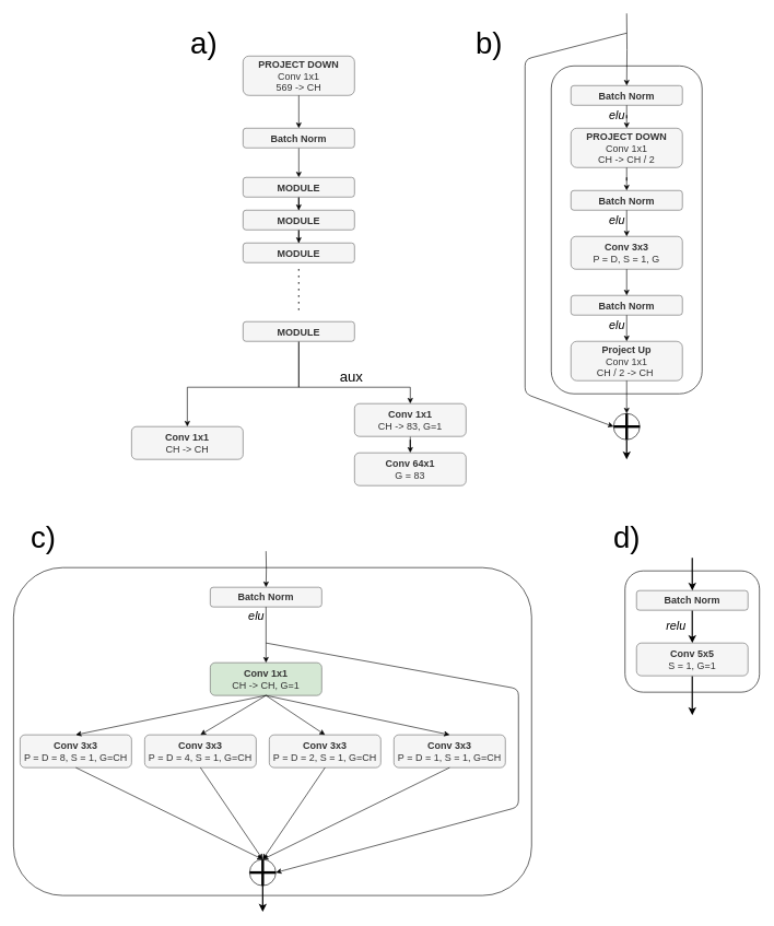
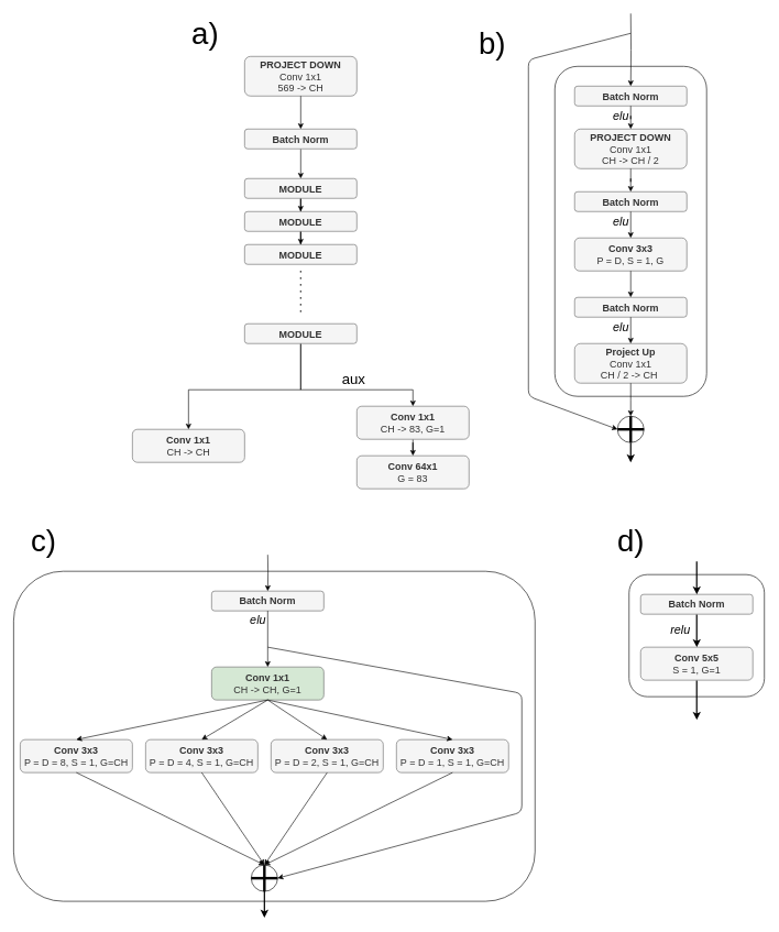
  <mxCell id="0" />
  <mxCell id="1" parent="0" />
  <mxCell id="2" value="" style="rounded=1;whiteSpace=wrap;html=1;shadow=0;glass=0;comic=0;gradientColor=none;fontSize=46;" parent="1" vertex="1"><mxGeometry x="952.5" y="870" width="205" height="185" as="geometry" /></mxCell>
  <mxCell id="3" value="" style="edgeStyle=orthogonalEdgeStyle;rounded=0;orthogonalLoop=1;jettySize=auto;html=1;startArrow=none;startFill=0;endArrow=classic;endFill=1;strokeWidth=2;fontSize=46;" parent="1" source="4" edge="1"><mxGeometry relative="1" as="geometry"><mxPoint x="955" y="700" as="targetPoint" /></mxGeometry></mxCell>
  <mxCell id="4" value="" style="ellipse;whiteSpace=wrap;html=1;aspect=fixed;fontSize=15;rotation=-180;" parent="1" vertex="1"><mxGeometry x="935" y="630" width="40" height="40" as="geometry" /></mxCell>
  <mxCell id="5" value="" style="endArrow=none;html=1;strokeWidth=4;fontSize=15;entryX=0.5;entryY=0;entryDx=0;entryDy=0;exitX=0.5;exitY=1;exitDx=0;exitDy=0;" parent="1" source="4" target="4" edge="1"><mxGeometry width="50" height="50" relative="1" as="geometry"><mxPoint x="860" y="400" as="sourcePoint" /><mxPoint x="810" y="450" as="targetPoint" /></mxGeometry></mxCell>
  <mxCell id="6" value="" style="endArrow=none;html=1;strokeWidth=4;fontSize=15;entryX=0;entryY=0.5;entryDx=0;entryDy=0;exitX=1;exitY=0.5;exitDx=0;exitDy=0;" parent="1" source="4" target="4" edge="1"><mxGeometry width="50" height="50" relative="1" as="geometry"><mxPoint x="850" y="550" as="sourcePoint" /><mxPoint x="800" y="600" as="targetPoint" /></mxGeometry></mxCell>
  <mxCell id="7" value="" style="rounded=1;whiteSpace=wrap;html=1;fontSize=15;rotation=-180;" parent="1" vertex="1"><mxGeometry x="840" y="100" width="230" height="500" as="geometry" /></mxCell>
  <mxCell id="8" value="&lt;b&gt;Batch Norm&lt;/b&gt;" style="rounded=1;whiteSpace=wrap;html=1;fontSize=15;fillColor=#f5f5f5;strokeColor=#666666;fontColor=#333333;rotation=0;direction=east;" parent="1" vertex="1"><mxGeometry x="870" y="130" width="170" height="30" as="geometry" /></mxCell>
  <mxCell id="9" value="&lt;b&gt;PROJECT DOWN&lt;/b&gt;&lt;br&gt;Conv 1x1&lt;br&gt;CH -&amp;gt; CH / 2" style="rounded=1;whiteSpace=wrap;html=1;fontSize=15;fillColor=#f5f5f5;strokeColor=#666666;fontColor=#333333;rotation=0;" parent="1" vertex="1"><mxGeometry x="870" y="195" width="170" height="60" as="geometry" /></mxCell>
  <mxCell id="10" value="" style="edgeStyle=orthogonalEdgeStyle;rounded=0;orthogonalLoop=1;jettySize=auto;html=1;fontSize=25;" parent="1" source="8" target="9" edge="1"><mxGeometry relative="1" as="geometry" /></mxCell>
  <mxCell id="11" value="&lt;b&gt;Conv 3x3&lt;/b&gt;&lt;br&gt;P = D, S = 1, G" style="rounded=1;whiteSpace=wrap;html=1;fontSize=15;fillColor=#f5f5f5;strokeColor=#666666;fontColor=#333333;rotation=0;" parent="1" vertex="1"><mxGeometry x="870" y="360" width="170" height="50" as="geometry" /></mxCell>
  <mxCell id="12" value="&lt;b&gt;Project Up&lt;/b&gt;&lt;br&gt;Conv 1x1&lt;br&gt;CH / 2 -&amp;gt; CH&amp;nbsp;" style="rounded=1;whiteSpace=wrap;html=1;fontSize=15;fillColor=#f5f5f5;strokeColor=#666666;fontColor=#333333;rotation=0;" parent="1" vertex="1"><mxGeometry x="870" y="520" width="170" height="60" as="geometry" /></mxCell>
  <mxCell id="13" value="&lt;i&gt;elu&lt;/i&gt;" style="text;html=1;align=center;verticalAlign=middle;resizable=0;points=[];autosize=1;fontSize=18;rotation=0;" parent="1" vertex="1"><mxGeometry x="920" y="160" width="40" height="30" as="geometry" /></mxCell>
  <mxCell id="14" value="&lt;i&gt;elu&lt;/i&gt;" style="text;html=1;align=center;verticalAlign=middle;resizable=0;points=[];autosize=1;fontSize=18;rotation=0;" parent="1" vertex="1"><mxGeometry x="920" y="320" width="40" height="30" as="geometry" /></mxCell>
  <mxCell id="15" value="&lt;i&gt;elu&lt;/i&gt;" style="text;html=1;align=center;verticalAlign=middle;resizable=0;points=[];autosize=1;fontSize=18;rotation=0;" parent="1" vertex="1"><mxGeometry x="920" y="480" width="40" height="30" as="geometry" /></mxCell>
  <mxCell id="16" value="&lt;b&gt;Batch Norm&lt;/b&gt;" style="rounded=1;whiteSpace=wrap;html=1;fontSize=15;comic=0;shadow=0;glass=0;fillColor=#f5f5f5;strokeColor=#666666;fontColor=#333333;rotation=0;" parent="1" vertex="1"><mxGeometry x="870" y="290" width="170" height="30" as="geometry" /></mxCell>
  <mxCell id="17" value="" style="edgeStyle=orthogonalEdgeStyle;rounded=0;orthogonalLoop=1;jettySize=auto;html=1;fontSize=25;entryX=0.5;entryY=0;entryDx=0;entryDy=0;" parent="1" source="9" target="16" edge="1"><mxGeometry relative="1" as="geometry"><mxPoint x="955" y="290" as="targetPoint" /></mxGeometry></mxCell>
  <mxCell id="18" value="" style="edgeStyle=orthogonalEdgeStyle;rounded=0;orthogonalLoop=1;jettySize=auto;html=1;fontSize=25;exitX=0.5;exitY=1;exitDx=0;exitDy=0;" parent="1" source="16" target="11" edge="1"><mxGeometry relative="1" as="geometry"><mxPoint x="955" y="340" as="sourcePoint" /></mxGeometry></mxCell>
  <mxCell id="19" value="&lt;b&gt;Batch Norm&lt;/b&gt;" style="rounded=1;whiteSpace=wrap;html=1;fontSize=15;fillColor=#f5f5f5;strokeColor=#666666;fontColor=#333333;rotation=0;" parent="1" vertex="1"><mxGeometry x="870" y="450" width="170" height="30" as="geometry" /></mxCell>
  <mxCell id="20" value="" style="edgeStyle=orthogonalEdgeStyle;rounded=0;orthogonalLoop=1;jettySize=auto;html=1;fontSize=25;entryX=0.5;entryY=0;entryDx=0;entryDy=0;" parent="1" source="11" target="19" edge="1"><mxGeometry relative="1" as="geometry"><mxPoint x="955" y="470" as="targetPoint" /></mxGeometry></mxCell>
  <mxCell id="21" value="" style="edgeStyle=orthogonalEdgeStyle;rounded=0;orthogonalLoop=1;jettySize=auto;html=1;fontSize=25;exitX=0.5;exitY=1;exitDx=0;exitDy=0;" parent="1" source="19" target="12" edge="1"><mxGeometry relative="1" as="geometry"><mxPoint x="955" y="520" as="sourcePoint" /></mxGeometry></mxCell>
  <mxCell id="22" value="" style="edgeStyle=orthogonalEdgeStyle;rounded=0;orthogonalLoop=1;jettySize=auto;html=1;fontSize=25;exitX=0.5;exitY=1;exitDx=0;exitDy=0;" parent="1" source="12" edge="1"><mxGeometry relative="1" as="geometry"><mxPoint x="945" y="400" as="sourcePoint" /><mxPoint x="955" y="630" as="targetPoint" /></mxGeometry></mxCell>
  <mxCell id="23" value="" style="edgeStyle=orthogonalEdgeStyle;rounded=0;orthogonalLoop=1;jettySize=auto;html=1;fontSize=25;entryX=0.5;entryY=0;entryDx=0;entryDy=0;" parent="1" target="8" edge="1"><mxGeometry relative="1" as="geometry"><mxPoint x="955" y="20" as="sourcePoint" /><mxPoint x="945" y="190" as="targetPoint" /></mxGeometry></mxCell>
  <mxCell id="24" value="" style="endArrow=classic;html=1;strokeWidth=1;fontSize=15;entryX=1;entryY=0.5;entryDx=0;entryDy=0;" parent="1" target="4" edge="1"><mxGeometry width="50" height="50" relative="1" as="geometry"><mxPoint x="955" y="50" as="sourcePoint" /><mxPoint x="950" y="630" as="targetPoint" /><Array as="points"><mxPoint x="800" y="90" /><mxPoint x="800" y="600" /></Array></mxGeometry></mxCell>
  <mxCell id="25" value="" style="rounded=1;whiteSpace=wrap;html=1;fontSize=15;rotation=-180;" parent="1" vertex="1"><mxGeometry x="20" y="865" width="790" height="500" as="geometry" /></mxCell>
  <mxCell id="26" value="&lt;b&gt;Batch Norm&lt;/b&gt;" style="rounded=1;whiteSpace=wrap;html=1;fontSize=15;fillColor=#f5f5f5;strokeColor=#666666;fontColor=#333333;rotation=0;" parent="1" vertex="1"><mxGeometry x="320" y="895" width="170" height="30" as="geometry" /></mxCell>
  <mxCell id="27" value="&lt;b&gt;Conv 1x1&lt;/b&gt;&lt;br&gt;CH -&amp;gt; CH, G=1" style="rounded=1;whiteSpace=wrap;html=1;fontSize=15;fillColor=#d5e8d4;strokeColor=#666666;fontColor=#333333;rotation=0;" parent="1" vertex="1"><mxGeometry x="320" y="1010" width="170" height="50" as="geometry" /></mxCell>
  <mxCell id="28" value="" style="edgeStyle=orthogonalEdgeStyle;rounded=0;orthogonalLoop=1;jettySize=auto;html=1;startArrow=none;startFill=0;endArrow=classic;endFill=1;strokeWidth=1;fontSize=15;" parent="1" source="26" target="27" edge="1"><mxGeometry relative="1" as="geometry" /></mxCell>
  <mxCell id="29" value="&lt;b&gt;Conv 3x3&lt;/b&gt;&lt;br&gt;P = D = 1, S = 1, G=CH" style="rounded=1;whiteSpace=wrap;html=1;fontSize=15;fillColor=#f5f5f5;strokeColor=#666666;fontColor=#333333;rotation=0;" parent="1" vertex="1"><mxGeometry x="600" y="1120" width="170" height="50" as="geometry" /></mxCell>
  <mxCell id="30" value="&lt;b&gt;Conv 3x3&lt;/b&gt;&lt;br&gt;P = D = 2, S = 1, G=CH" style="rounded=1;whiteSpace=wrap;html=1;fontSize=15;fillColor=#f5f5f5;strokeColor=#666666;fontColor=#333333;rotation=0;" parent="1" vertex="1"><mxGeometry x="410" y="1120" width="170" height="50" as="geometry" /></mxCell>
  <mxCell id="31" value="&lt;b&gt;Conv 3x3&lt;/b&gt;&lt;br&gt;P = D = 4, S = 1, G=CH" style="rounded=1;whiteSpace=wrap;html=1;fontSize=15;fillColor=#f5f5f5;strokeColor=#666666;fontColor=#333333;rotation=0;" parent="1" vertex="1"><mxGeometry x="220" y="1120" width="170" height="50" as="geometry" /></mxCell>
  <mxCell id="32" value="&lt;b&gt;Conv 3x3&lt;/b&gt;&lt;br&gt;P = D = 8, S = 1, G=CH" style="rounded=1;whiteSpace=wrap;html=1;fontSize=15;fillColor=#f5f5f5;strokeColor=#666666;fontColor=#333333;rotation=0;" parent="1" vertex="1"><mxGeometry x="30" y="1120" width="170" height="50" as="geometry" /></mxCell>
  <mxCell id="33" value="&lt;i&gt;elu&lt;/i&gt;" style="text;html=1;align=center;verticalAlign=middle;resizable=0;points=[];autosize=1;fontSize=18;rotation=0;" parent="1" vertex="1"><mxGeometry x="370" y="925" width="40" height="30" as="geometry" /></mxCell>
  <mxCell id="34" value="" style="edgeStyle=orthogonalEdgeStyle;rounded=0;orthogonalLoop=1;jettySize=auto;html=1;fontSize=25;entryX=0.5;entryY=0;entryDx=0;entryDy=0;" parent="1" target="26" edge="1"><mxGeometry relative="1" as="geometry"><mxPoint x="405" y="840" as="sourcePoint" /><mxPoint x="1035" y="940" as="targetPoint" /></mxGeometry></mxCell>
  <mxCell id="35" value="" style="edgeStyle=orthogonalEdgeStyle;rounded=0;orthogonalLoop=1;jettySize=auto;html=1;startArrow=none;startFill=0;endArrow=classic;endFill=1;strokeWidth=2;fontSize=46;" parent="1" source="36" edge="1"><mxGeometry relative="1" as="geometry"><mxPoint x="400" y="1390" as="targetPoint" /></mxGeometry></mxCell>
  <mxCell id="36" value="" style="ellipse;whiteSpace=wrap;html=1;aspect=fixed;fontSize=15;rotation=-180;" parent="1" vertex="1"><mxGeometry x="380" y="1310" width="40" height="40" as="geometry" /></mxCell>
  <mxCell id="37" value="" style="endArrow=none;html=1;strokeWidth=4;fontSize=15;entryX=0.5;entryY=0;entryDx=0;entryDy=0;exitX=0.5;exitY=1;exitDx=0;exitDy=0;" parent="1" source="36" target="36" edge="1"><mxGeometry width="50" height="50" relative="1" as="geometry"><mxPoint x="395" y="1160" as="sourcePoint" /><mxPoint x="345" y="1210" as="targetPoint" /></mxGeometry></mxCell>
  <mxCell id="38" value="" style="endArrow=none;html=1;strokeWidth=4;fontSize=15;entryX=0;entryY=0.5;entryDx=0;entryDy=0;exitX=1;exitY=0.5;exitDx=0;exitDy=0;" parent="1" source="36" target="36" edge="1"><mxGeometry width="50" height="50" relative="1" as="geometry"><mxPoint x="385" y="1310" as="sourcePoint" /><mxPoint x="335" y="1360" as="targetPoint" /></mxGeometry></mxCell>
  <mxCell id="39" value="" style="endArrow=classic;html=1;strokeWidth=1;fontSize=15;" parent="1" edge="1"><mxGeometry width="50" height="50" relative="1" as="geometry"><mxPoint x="405" y="980" as="sourcePoint" /><mxPoint x="420" y="1330" as="targetPoint" /><Array as="points"><mxPoint x="790" y="1050" /><mxPoint x="790" y="1230" /></Array></mxGeometry></mxCell>
  <mxCell id="40" value="&lt;b&gt;PROJECT DOWN&lt;/b&gt;&lt;br&gt;Conv 1x1&lt;br&gt;569 -&amp;gt; CH" style="rounded=1;whiteSpace=wrap;html=1;fontSize=15;fillColor=#f5f5f5;strokeColor=#666666;fontColor=#333333;rotation=0;" parent="1" vertex="1"><mxGeometry x="370" y="85" width="170" height="60" as="geometry" /></mxCell>
  <mxCell id="41" value="" style="edgeStyle=orthogonalEdgeStyle;rounded=0;orthogonalLoop=1;jettySize=auto;html=1;startArrow=none;startFill=0;endArrow=classic;endFill=1;strokeWidth=1;fontSize=22;" parent="1" source="42" target="44" edge="1"><mxGeometry relative="1" as="geometry" /></mxCell>
  <mxCell id="42" value="&lt;b&gt;Batch Norm&lt;/b&gt;" style="rounded=1;whiteSpace=wrap;html=1;fontSize=15;fillColor=#f5f5f5;strokeColor=#666666;fontColor=#333333;rotation=0;direction=east;" parent="1" vertex="1"><mxGeometry x="370" y="195" width="170" height="30" as="geometry" /></mxCell>
  <mxCell id="43" value="" style="edgeStyle=orthogonalEdgeStyle;rounded=0;orthogonalLoop=1;jettySize=auto;html=1;startArrow=none;startFill=0;endArrow=classic;endFill=1;strokeWidth=1;fontSize=22;" parent="1" source="44" target="46" edge="1"><mxGeometry relative="1" as="geometry" /></mxCell>
  <mxCell id="44" value="&lt;b&gt;MODULE&lt;/b&gt;" style="rounded=1;whiteSpace=wrap;html=1;fontSize=15;fillColor=#f5f5f5;strokeColor=#666666;fontColor=#333333;rotation=0;direction=east;" parent="1" vertex="1"><mxGeometry x="370" y="270" width="170" height="30" as="geometry" /></mxCell>
  <mxCell id="45" value="" style="edgeStyle=orthogonalEdgeStyle;rounded=0;orthogonalLoop=1;jettySize=auto;html=1;startArrow=none;startFill=0;endArrow=classic;endFill=1;strokeWidth=1;fontSize=22;" parent="1" source="46" target="48" edge="1"><mxGeometry relative="1" as="geometry" /></mxCell>
  <mxCell id="46" value="&lt;b&gt;MODULE&lt;/b&gt;" style="rounded=1;whiteSpace=wrap;html=1;fontSize=15;fillColor=#f5f5f5;strokeColor=#666666;fontColor=#333333;rotation=0;direction=east;" parent="1" vertex="1"><mxGeometry x="370" y="320" width="170" height="30" as="geometry" /></mxCell>
  <mxCell id="47" value="" style="edgeStyle=orthogonalEdgeStyle;rounded=0;orthogonalLoop=1;jettySize=auto;html=1;startArrow=none;startFill=0;endArrow=none;endFill=0;strokeWidth=2;fontSize=22;dashed=1;dashPattern=1 4;" parent="1" edge="1"><mxGeometry relative="1" as="geometry"><mxPoint x="455" y="410" as="sourcePoint" /><mxPoint x="455" y="480" as="targetPoint" /></mxGeometry></mxCell>
  <mxCell id="48" value="&lt;b&gt;MODULE&lt;/b&gt;" style="rounded=1;whiteSpace=wrap;html=1;fontSize=15;fillColor=#f5f5f5;strokeColor=#666666;fontColor=#333333;rotation=0;direction=east;" parent="1" vertex="1"><mxGeometry x="370" y="370" width="170" height="30" as="geometry" /></mxCell>
  <mxCell id="49" value="" style="endArrow=classic;html=1;strokeWidth=1;fontSize=22;exitX=0.5;exitY=1;exitDx=0;exitDy=0;entryX=0.5;entryY=0;entryDx=0;entryDy=0;" parent="1" source="40" target="42" edge="1"><mxGeometry width="50" height="50" relative="1" as="geometry"><mxPoint x="420" y="320" as="sourcePoint" /><mxPoint x="470" y="270" as="targetPoint" /></mxGeometry></mxCell>
  <mxCell id="50" value="" style="edgeStyle=orthogonalEdgeStyle;rounded=0;orthogonalLoop=1;jettySize=auto;html=1;startArrow=none;startFill=0;endArrow=classic;endFill=1;strokeWidth=1;fontSize=22;entryX=0.5;entryY=0;entryDx=0;entryDy=0;" parent="1" source="52" target="54" edge="1"><mxGeometry relative="1" as="geometry"><mxPoint x="285" y="660" as="targetPoint" /><Array as="points"><mxPoint x="455" y="590" /><mxPoint x="285" y="590" /></Array></mxGeometry></mxCell>
  <mxCell id="51" value="" style="edgeStyle=orthogonalEdgeStyle;rounded=0;orthogonalLoop=1;jettySize=auto;html=1;startArrow=none;startFill=0;endArrow=classic;endFill=1;strokeWidth=1;fontSize=22;" parent="1" source="52" target="56" edge="1"><mxGeometry relative="1" as="geometry"><mxPoint x="625" y="660" as="targetPoint" /><Array as="points"><mxPoint x="455" y="590" /><mxPoint x="625" y="590" /></Array></mxGeometry></mxCell>
  <mxCell id="52" value="&lt;b&gt;MODULE&lt;/b&gt;" style="rounded=1;whiteSpace=wrap;html=1;fontSize=15;fillColor=#f5f5f5;strokeColor=#666666;fontColor=#333333;rotation=0;direction=east;" parent="1" vertex="1"><mxGeometry x="370" y="490" width="170" height="30" as="geometry" /></mxCell>
  <mxCell id="53" value="aux" style="text;html=1;align=center;verticalAlign=middle;resizable=0;points=[];autosize=1;fontSize=22;" parent="1" vertex="1"><mxGeometry x="510" y="560" width="50" height="30" as="geometry" /></mxCell>
  <mxCell id="54" value="&lt;b&gt;Conv 1x1&lt;/b&gt;&lt;br&gt;CH -&amp;gt; CH" style="rounded=1;whiteSpace=wrap;html=1;fontSize=15;fillColor=#f5f5f5;strokeColor=#666666;fontColor=#333333;rotation=0;" parent="1" vertex="1"><mxGeometry x="200" y="650" width="170" height="50" as="geometry" /></mxCell>
  <mxCell id="55" value="" style="edgeStyle=orthogonalEdgeStyle;rounded=0;orthogonalLoop=1;jettySize=auto;html=1;startArrow=none;startFill=0;endArrow=classic;endFill=1;strokeWidth=1;fontSize=22;" parent="1" source="56" target="57" edge="1"><mxGeometry relative="1" as="geometry" /></mxCell>
  <mxCell id="56" value="&lt;b&gt;Conv 1x1&lt;/b&gt;&lt;br&gt;CH -&amp;gt; 83, G=1" style="rounded=1;whiteSpace=wrap;html=1;fontSize=15;fillColor=#f5f5f5;strokeColor=#666666;fontColor=#333333;rotation=0;" parent="1" vertex="1"><mxGeometry x="540" y="615" width="170" height="50" as="geometry" /></mxCell>
  <mxCell id="57" value="&lt;b&gt;Conv 64x1&lt;/b&gt;&lt;br&gt;G = 83" style="rounded=1;whiteSpace=wrap;html=1;fontSize=15;fillColor=#f5f5f5;strokeColor=#666666;fontColor=#333333;rotation=0;" parent="1" vertex="1"><mxGeometry x="540" y="690" width="170" height="50" as="geometry" /></mxCell>
- <mxCell id="58" value="a)" style="text;html=1;align=center;verticalAlign=middle;resizable=0;points=[];autosize=1;fontSize=46;" parent="1" vertex="1"><mxGeometry x="280" y="35" width="60" height="60" as="geometry" /></mxCell>
+ <mxCell id="58" value="a)" style="text;html=1;align=center;verticalAlign=middle;resizable=0;points=[];autosize=1;fontSize=46;" parent="1" vertex="1"><mxGeometry x="280" y="20" width="60" height="60" as="geometry" /></mxCell>
  <mxCell id="59" value="b)" style="text;html=1;align=center;verticalAlign=middle;resizable=0;points=[];autosize=1;fontSize=46;" parent="1" vertex="1"><mxGeometry x="715" y="35" width="60" height="60" as="geometry" /></mxCell>
  <mxCell id="60" value="c)" style="text;html=1;align=center;verticalAlign=middle;resizable=0;points=[];autosize=1;fontSize=46;" parent="1" vertex="1"><mxGeometry x="40" y="790" width="50" height="60" as="geometry" /></mxCell>
  <mxCell id="61" value="d)" style="text;html=1;align=center;verticalAlign=middle;resizable=0;points=[];autosize=1;fontSize=46;" parent="1" vertex="1"><mxGeometry x="925" y="790" width="60" height="60" as="geometry" /></mxCell>
  <mxCell id="62" value="" style="edgeStyle=orthogonalEdgeStyle;rounded=0;orthogonalLoop=1;jettySize=auto;html=1;startArrow=none;startFill=0;endArrow=classic;endFill=1;strokeWidth=2;fontSize=46;" parent="1" source="63" edge="1"><mxGeometry relative="1" as="geometry"><mxPoint x="1055" y="980" as="targetPoint" /></mxGeometry></mxCell>
  <mxCell id="63" value="&lt;b&gt;Batch Norm&lt;/b&gt;" style="rounded=1;whiteSpace=wrap;html=1;fontSize=15;fillColor=#f5f5f5;strokeColor=#666666;fontColor=#333333;rotation=0;direction=east;" parent="1" vertex="1"><mxGeometry x="970" y="900" width="170" height="30" as="geometry" /></mxCell>
  <mxCell id="64" value="&lt;i&gt;relu&lt;/i&gt;" style="text;html=1;align=center;verticalAlign=middle;resizable=0;points=[];autosize=1;fontSize=18;rotation=0;" parent="1" vertex="1"><mxGeometry x="1005" y="940" width="50" height="30" as="geometry" /></mxCell>
  <mxCell id="65" value="" style="edgeStyle=orthogonalEdgeStyle;rounded=0;orthogonalLoop=1;jettySize=auto;html=1;startArrow=none;startFill=0;endArrow=classic;endFill=1;strokeWidth=2;fontSize=46;" parent="1" source="66" edge="1"><mxGeometry relative="1" as="geometry"><mxPoint x="1055" y="1090" as="targetPoint" /></mxGeometry></mxCell>
  <mxCell id="66" value="&lt;b&gt;Conv 5x5&lt;/b&gt;&lt;br&gt;S = 1, G=1" style="rounded=1;whiteSpace=wrap;html=1;fontSize=15;fillColor=#f5f5f5;strokeColor=#666666;fontColor=#333333;rotation=0;" parent="1" vertex="1"><mxGeometry x="970" y="980" width="170" height="50" as="geometry" /></mxCell>
  <mxCell id="67" value="" style="endArrow=classic;html=1;strokeWidth=2;fontSize=46;entryX=0.5;entryY=0;entryDx=0;entryDy=0;" parent="1" target="63" edge="1"><mxGeometry width="50" height="50" relative="1" as="geometry"><mxPoint x="1055" y="850" as="sourcePoint" /><mxPoint x="1010" y="930" as="targetPoint" /></mxGeometry></mxCell>
  <mxCell id="68" value="" style="endArrow=classic;html=1;entryX=0.5;entryY=0;entryDx=0;entryDy=0;exitX=0.5;exitY=1;exitDx=0;exitDy=0;" edge="1" parent="1" source="27" target="31"><mxGeometry width="50" height="50" relative="1" as="geometry"><mxPoint x="400" y="1140" as="sourcePoint" /><mxPoint x="450" y="1090" as="targetPoint" /></mxGeometry></mxCell>
  <mxCell id="69" value="" style="endArrow=classic;html=1;exitX=0.5;exitY=1;exitDx=0;exitDy=0;entryX=0.5;entryY=0;entryDx=0;entryDy=0;" edge="1" parent="1" source="27" target="32"><mxGeometry width="50" height="50" relative="1" as="geometry"><mxPoint x="400" y="1120" as="sourcePoint" /><mxPoint x="450" y="1070" as="targetPoint" /></mxGeometry></mxCell>
  <mxCell id="70" value="" style="endArrow=classic;html=1;exitX=0.5;exitY=1;exitDx=0;exitDy=0;entryX=0.5;entryY=0;entryDx=0;entryDy=0;" edge="1" parent="1" source="27" target="30"><mxGeometry width="50" height="50" relative="1" as="geometry"><mxPoint x="450" y="1090" as="sourcePoint" /><mxPoint x="500" y="1040" as="targetPoint" /></mxGeometry></mxCell>
  <mxCell id="71" value="" style="endArrow=classic;html=1;exitX=0.5;exitY=1;exitDx=0;exitDy=0;entryX=0.5;entryY=0;entryDx=0;entryDy=0;" edge="1" parent="1" source="27" target="29"><mxGeometry width="50" height="50" relative="1" as="geometry"><mxPoint x="450" y="1090" as="sourcePoint" /><mxPoint x="500" y="1040" as="targetPoint" /></mxGeometry></mxCell>
  <mxCell id="72" value="" style="endArrow=classic;html=1;exitX=0.5;exitY=1;exitDx=0;exitDy=0;entryX=0.5;entryY=1;entryDx=0;entryDy=0;" edge="1" parent="1" source="32" target="36"><mxGeometry width="50" height="50" relative="1" as="geometry"><mxPoint x="320" y="1110" as="sourcePoint" /><mxPoint x="370" y="1060" as="targetPoint" /></mxGeometry></mxCell>
  <mxCell id="73" value="" style="endArrow=classic;html=1;exitX=0.5;exitY=1;exitDx=0;exitDy=0;" edge="1" parent="1" source="31"><mxGeometry width="50" height="50" relative="1" as="geometry"><mxPoint x="125" y="1180" as="sourcePoint" /><mxPoint x="400" y="1310" as="targetPoint" /></mxGeometry></mxCell>
  <mxCell id="74" value="" style="endArrow=classic;html=1;exitX=0.5;exitY=1;exitDx=0;exitDy=0;" edge="1" parent="1" source="30"><mxGeometry width="50" height="50" relative="1" as="geometry"><mxPoint x="135" y="1190" as="sourcePoint" /><mxPoint x="400" y="1310" as="targetPoint" /></mxGeometry></mxCell>
  <mxCell id="75" value="" style="endArrow=classic;html=1;exitX=0.5;exitY=1;exitDx=0;exitDy=0;" edge="1" parent="1" source="29"><mxGeometry width="50" height="50" relative="1" as="geometry"><mxPoint x="145" y="1200" as="sourcePoint" /><mxPoint x="400" y="1310" as="targetPoint" /></mxGeometry></mxCell>
